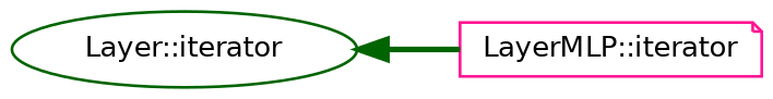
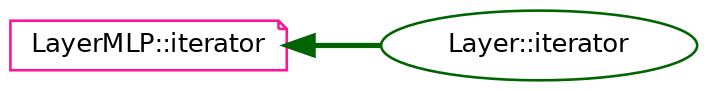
  digraph {
    rankdir=LR
    node [fillcolor=white fontname=Helvetica fontsize=10 style=filled]
    n1 [color=darkgreen height=0.2 label="Layer::iterator" shape=ellipse width=0.4]
    n2 [color=deeppink height=0.2 label="LayerMLP::iterator" shape=note width=0.4]
-   n1 -> n2 [color=darkgreen dir=back fontname=Helvetica fontsize=10 labelfontname=Helvetica labelfontsize=10 style=bold]
+   n2 -> n1 [color=darkgreen dir=back fontname=Helvetica fontsize=10 labelfontname=Helvetica labelfontsize=10 style=bold]
  }
